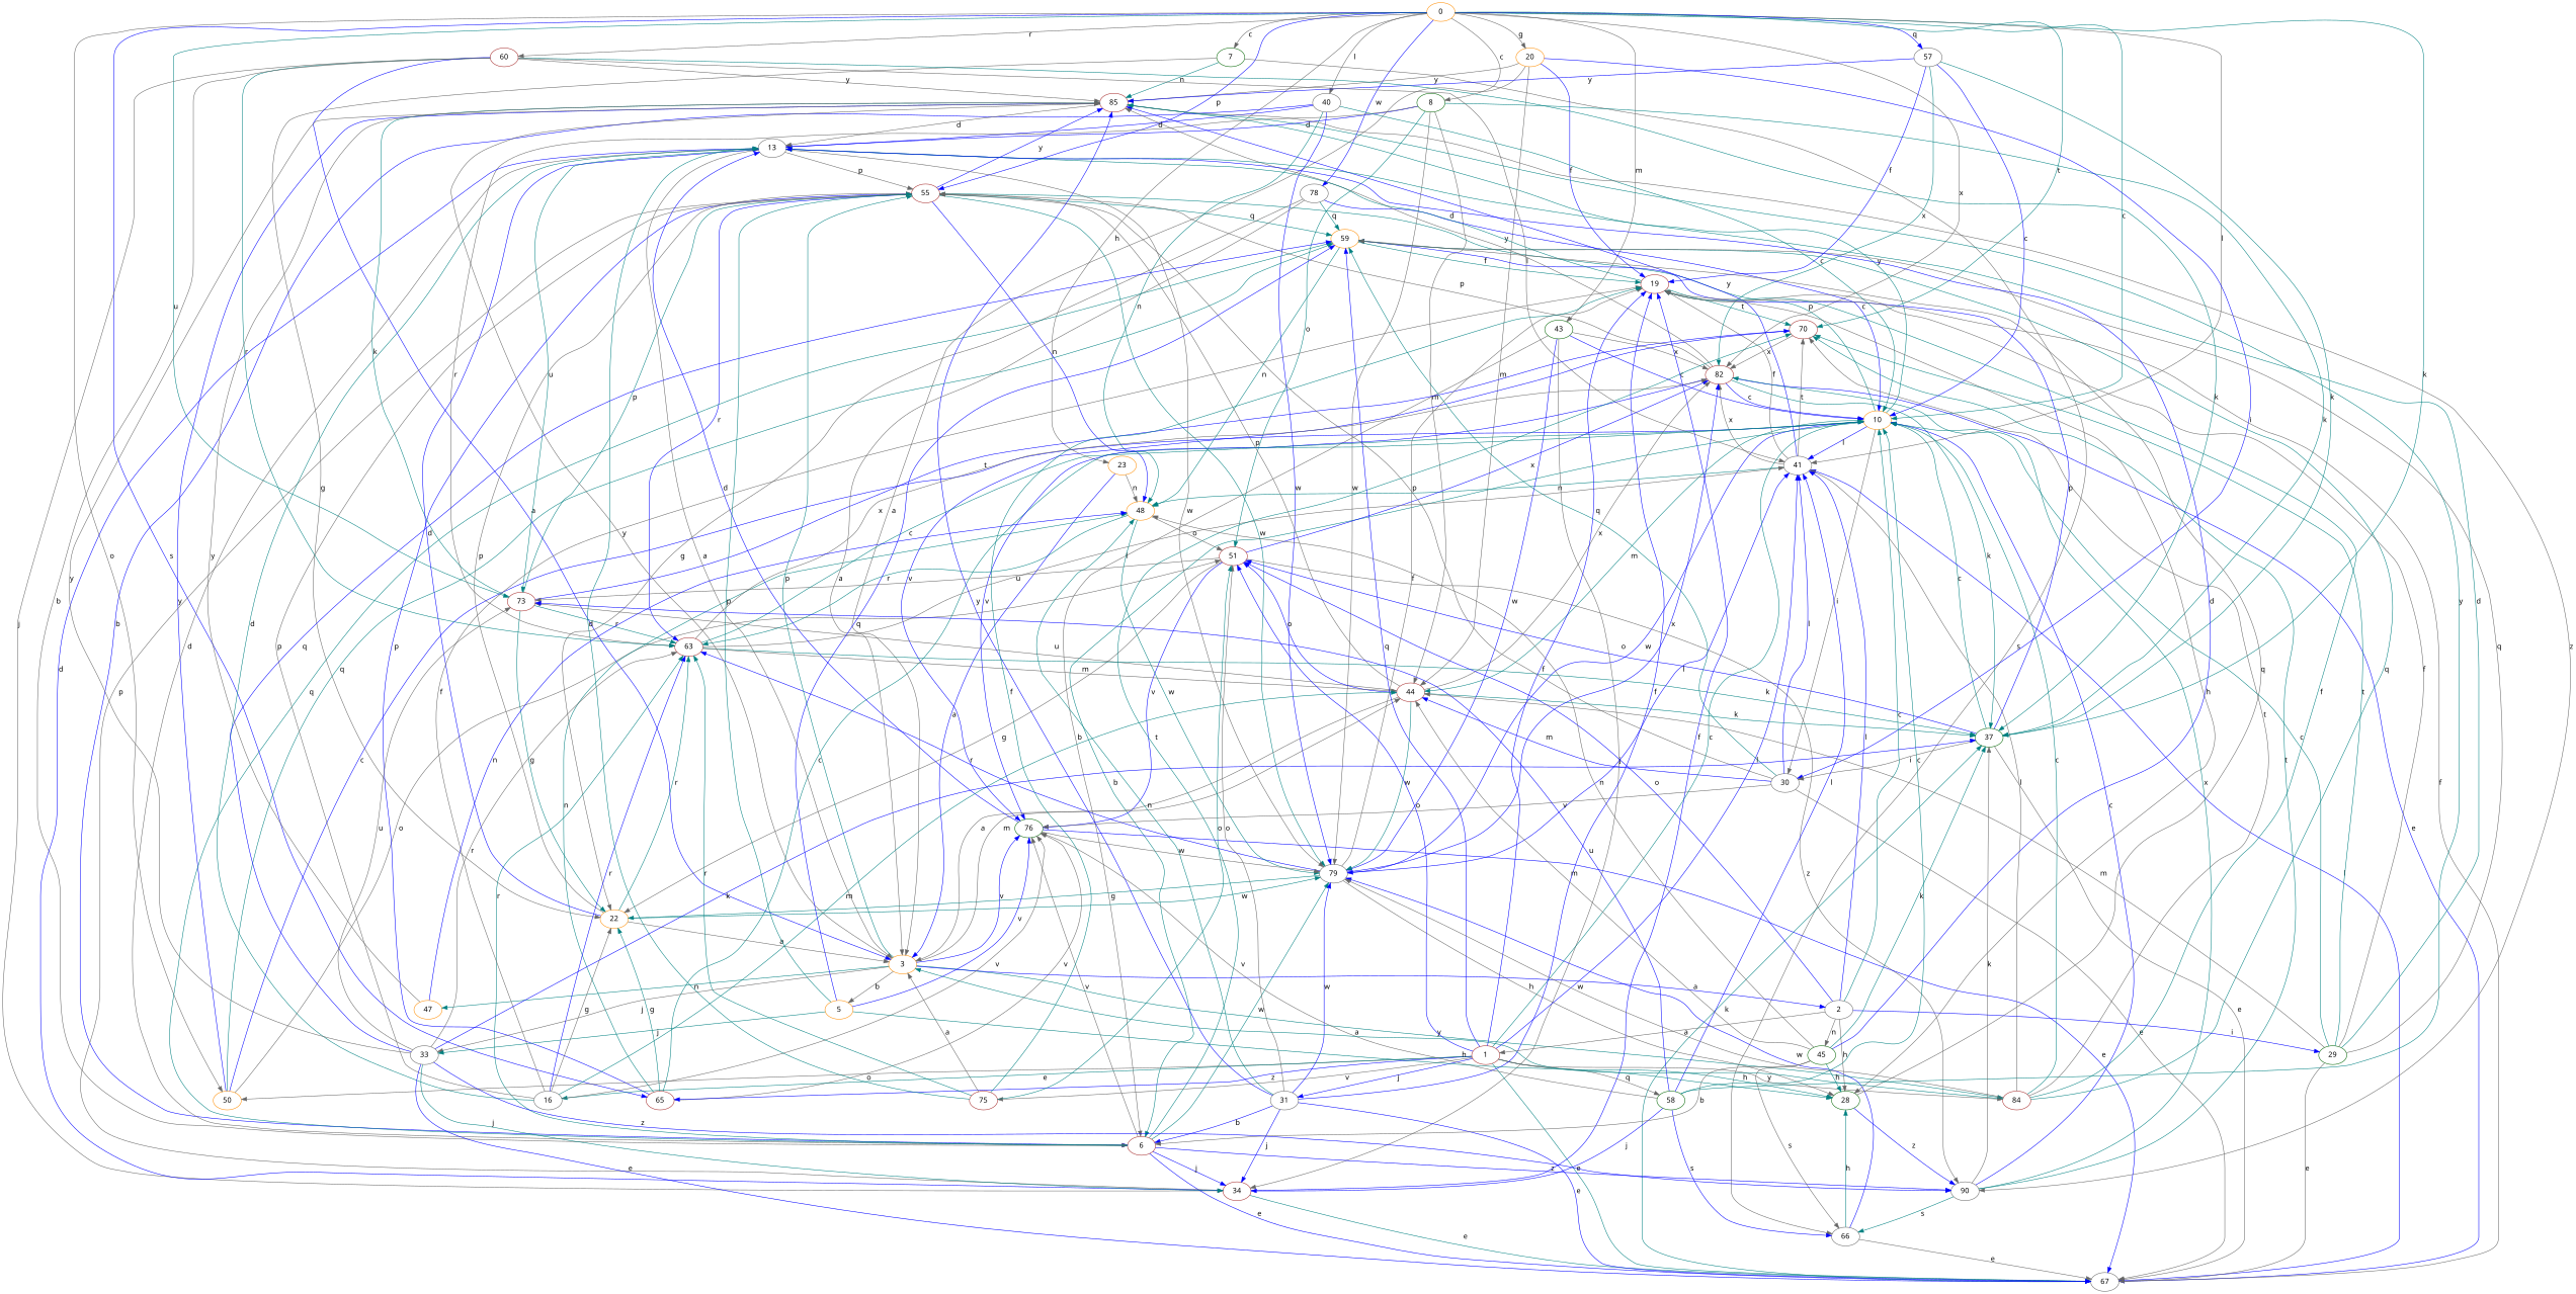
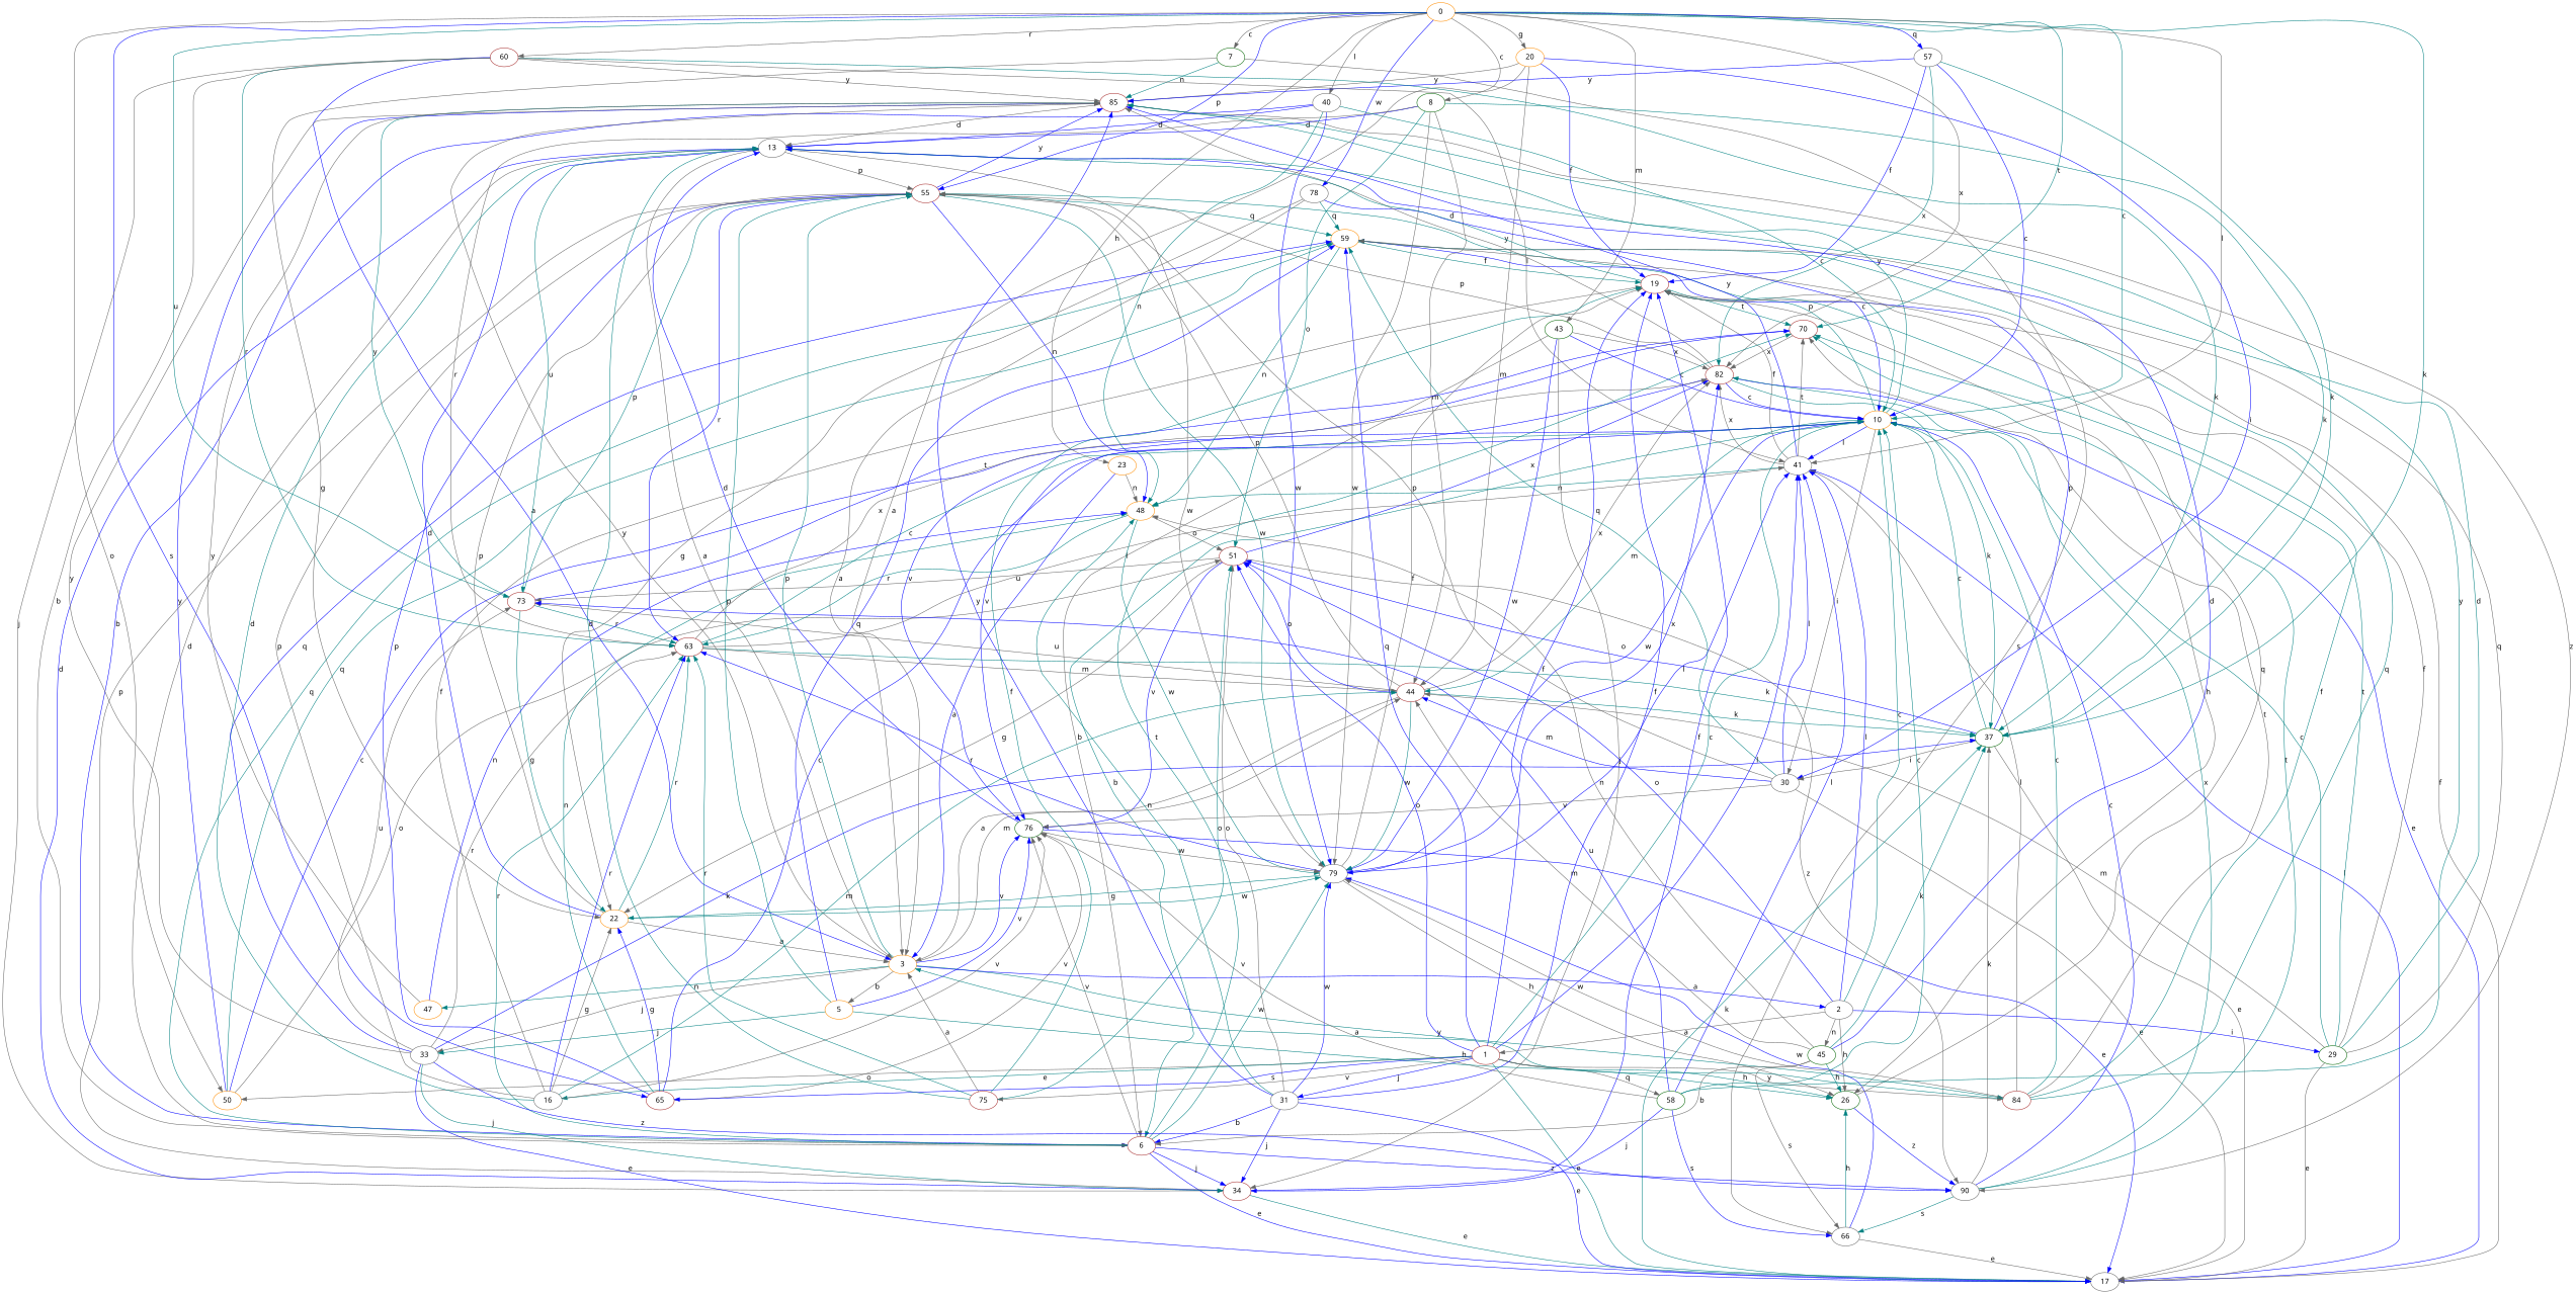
  strict digraph {
    fontname="Noto Sans"
    node [color=brown fontname="Noto Sans"]
    edge [color=gray40 fontname="Noto Sans"]
    0 [color=darkorange]
    7 [color=darkgreen]
    8 [color=darkgreen]
    10 [color=darkorange]
    20 [color=darkorange]
    23 [color=darkorange]
    37 [color=darkgreen]
    40 [color=gray40]
    41 [color=gray40]
    43 [color=darkgreen]
    50 [color=darkorange]
    55
    57 [color=gray40]
    60
    65
    70
    73
    78 [color=gray40]
    82
    85
    22 [color=darkorange]
    66 [color=gray40]
    51
    44
    13 [color=gray40]
    63
    79 [color=gray40]
    6
    30 [color=gray40]
    19
    3 [color=darkorange]
    48 [color=darkorange]
-   17 [color=gray40 label=67]
+   17 [color=gray40]
    59 [color=darkorange]
    34
    76 [color=darkgreen]
    1
    16 [color=gray40]
-   26 [color=darkgreen label=28]
+   26 [color=darkgreen]
    31 [color=gray40]
    58 [color=darkgreen]
    75
    84
    90 [color=gray40]
    2 [color=gray40]
    29 [color=darkgreen]
    45 [color=darkgreen]
    5 [color=darkorange]
    33 [color=gray40]
    47 [color=darkorange]
    0 -> 7 [label=c]
    0 -> 8 [label=c]
    0 -> 10 [color=teal label=c]
    0 -> 20 [label=g]
    0 -> 23 [label=h]
    0 -> 37 [color=teal label=k]
    0 -> 40 [label=l]
    0 -> 41 [label=l]
    0 -> 43 [label=m]
    0 -> 50 [label=o]
    0 -> 55 [color=blue label=p]
    0 -> 57 [color=blue label=q]
    0 -> 60 [label=r]
    0 -> 65 [color=blue label=s]
    0 -> 70 [color=teal label=t]
    0 -> 73 [color=teal label=u]
    0 -> 78 [color=blue label=w]
    0 -> 82 [label=x]
    7 -> 85 [color=teal label=n]
    7 -> 22 [label=g]
    7 -> 66 [label=s]
    8 -> 37 [color=teal label=k]
    8 -> 51 [color=teal label=o]
    8 -> 44 [label=m]
    8 -> 13 [color=blue label=d]
    8 -> 63 [label=r]
    8 -> 79 [label=w]
    10 -> 41 [color=blue label=l]
    10 -> 55 [color=teal label=p]
    10 -> 85 [color=teal label=y]
    10 -> 44 [color=teal label=m]
    10 -> 79 [color=blue label=w]
    10 -> 6 [color=teal label=b]
    10 -> 30 [label=i]
    20 -> 85 [label=y]
    20 -> 44 [label=m]
    20 -> 30 [color=blue label=i]
    20 -> 19 [color=blue label=f]
    20 -> 3 [label=a]
    23 -> 3 [color=blue label=a]
    23 -> 48 [label=n]
    37 -> 10 [color=teal label=c]
    37 -> 51 [color=blue label=o]
    37 -> 30 [label=i]
    37 -> 17 [label=e]
    37 -> 59 [color=blue label=p]
    40 -> 10 [color=teal label=c]
    40 -> 13 [color=blue label=d]
    40 -> 79 [color=blue label=w]
    40 -> 6 [color=blue label=b]
    40 -> 48 [color=teal label=n]
    41 -> 70 [label=t]
    41 -> 82 [label=x]
    41 -> 85 [color=blue label=y]
    41 -> 19 [label=f]
    41 -> 48 [color=teal label=n]
    43 -> 10 [color=blue label=c]
    43 -> 82 [label=x]
    43 -> 79 [color=blue label=w]
    43 -> 6 [label=b]
    43 -> 34 [label=j]
    50 -> 10 [color=blue label=c]
    50 -> 85 [color=blue label=y]
    50 -> 51 [label=o]
    50 -> 59 [color=teal label=q]
    55 -> 85 [color=blue label=y]
    55 -> 63 [color=blue label=r]
    55 -> 79 [color=teal label=w]
    55 -> 48 [color=blue label=n]
    55 -> 59 [color=teal label=q]
    57 -> 10 [color=blue label=c]
    57 -> 37 [color=teal label=k]
    57 -> 82 [color=teal label=x]
    57 -> 85 [color=blue label=y]
    57 -> 19 [color=blue label=f]
    60 -> 37 [color=teal label=k]
    60 -> 41 [label=l]
    60 -> 85 [label=y]
    60 -> 63 [color=teal label=r]
    60 -> 6 [label=b]
    60 -> 3 [color=blue label=a]
    60 -> 34 [label=j]
-   65 -> 10 [color=teal label=c]
+   65 -> 10 [color=blue label=c]
    65 -> 55 [color=blue label=p]
-   65 -> 22 [color=teal label=g]
+   65 -> 22 [color=blue label=g]
    65 -> 48 [color=teal label=n]
    65 -> 76 [label=v]
    70 -> 82 [label=x]
    70 -> 76 [color=blue label=v]
    73 -> 55 [color=teal label=p]
    73 -> 70 [color=blue label=t]
-   73 -> 85 [color=teal label=k]
+   73 -> 85 [color=teal label=y]
    73 -> 22 [color=teal label=g]
    73 -> 63 [color=teal label=r]
    78 -> 10 [color=blue label=c]
    78 -> 22 [label=g]
    78 -> 3 [label=a]
    78 -> 59 [color=teal label=q]
    82 -> 10 [color=blue label=c]
    82 -> 37 [color=teal label=k]
    82 -> 55 [label=p]
    82 -> 85 [label=y]
    82 -> 17 [color=blue label=e]
    82 -> 76 [color=blue label=v]
    85 -> 13 [label=d]
    85 -> 90 [label=z]
    22 -> 55 [label=p]
    22 -> 13 [color=blue label=d]
    22 -> 63 [color=teal label=r]
    22 -> 79 [color=teal label=w]
    22 -> 3 [label=a]
    66 -> 79 [color=blue label=w]
    66 -> 17 [label=e]
    66 -> 26 [color=teal label=h]
    51 -> 73 [label=u]
    51 -> 82 [color=blue label=x]
    51 -> 22 [label=g]
    51 -> 76 [color=blue label=v]
    51 -> 90 [label=z]
    44 -> 37 [color=teal label=k]
    44 -> 55 [label=p]
    44 -> 73 [label=u]
    44 -> 82 [label=x]
    44 -> 51 [color=blue label=o]
    44 -> 79 [color=teal label=w]
    44 -> 3 [label=a]
    13 -> 55 [label=p]
    13 -> 73 [color=teal label=u]
    13 -> 79 [label=w]
    13 -> 3 [label=a]
    63 -> 10 [color=teal label=c]
    63 -> 37 [color=teal label=k]
    63 -> 41 [label=l]
    63 -> 82 [label=x]
    63 -> 44 [label=m]
    79 -> 41 [color=blue label=l]
    79 -> 82 [color=blue label=x]
    79 -> 22 [color=teal label=g]
    79 -> 63 [color=blue label=r]
    79 -> 19 [label=f]
    79 -> 26 [label=h]
    6 -> 70 [color=teal label=t]
    6 -> 13 [label=d]
    6 -> 63 [color=teal label=r]
    6 -> 79 [color=teal label=w]
    6 -> 17 [color=blue label=e]
    6 -> 59 [color=teal label=q]
    6 -> 34 [color=blue label=j]
    6 -> 76 [label=v]
    6 -> 90 [color=blue label=z]
    30 -> 41 [color=blue label=l]
    30 -> 55 [label=p]
    30 -> 44 [color=blue label=m]
    30 -> 17 [label=e]
    30 -> 59 [color=teal label=q]
    30 -> 76 [label=v]
    19 -> 70 [color=teal label=t]
    19 -> 13 [color=teal label=d]
    19 -> 26 [label=h]
    3 -> 55 [color=teal label=p]
    3 -> 85 [label=y]
    3 -> 44 [label=m]
    3 -> 76 [color=blue label=v]
    3 -> 84 [color=teal label=y]
    3 -> 2 [color=blue label=a]
    3 -> 5 [label=b]
    3 -> 33 [label=j]
    3 -> 47 [color=teal label=n]
    48 -> 51 [label=o]
    48 -> 63 [color=teal label=r]
    48 -> 79 [color=teal label=w]
    17 -> 37 [color=teal label=k]
    17 -> 41 [color=blue label=l]
    17 -> 19 [label=f]
    59 -> 19 [color=teal label=f]
    59 -> 48 [color=teal label=n]
    34 -> 55 [label=p]
    34 -> 13 [color=blue label=d]
    34 -> 19 [color=blue label=f]
    34 -> 17 [color=teal label=e]
    76 -> 13 [color=blue label=d]
    76 -> 79 [label=w]
    76 -> 17 [color=blue label=e]
    1 -> 10 [color=teal label=c]
    1 -> 41 [color=blue label=l]
    1 -> 50 [label=o]
-   1 -> 65 [color=blue label=z]
+   1 -> 65 [color=blue label=s]
    1 -> 51 [color=blue label=o]
    1 -> 19 [color=blue label=f]
    1 -> 17 [color=teal label=e]
    1 -> 59 [color=blue label=q]
    1 -> 16 [color=teal label=e]
    1 -> 26 [color=teal label=h]
    1 -> 31 [color=blue label=j]
    1 -> 58 [label=q]
    1 -> 75 [label=v]
    1 -> 84 [label=y]
    16 -> 55 [label=p]
    16 -> 22 [label=g]
    16 -> 44 [color=teal label=m]
    16 -> 13 [color=teal label=d]
    16 -> 63 [color=blue label=r]
    16 -> 19 [label=f]
    16 -> 76 [label=v]
    26 -> 59 [label=q]
    26 -> 90 [color=blue label=z]
    31 -> 85 [color=blue label=y]
    31 -> 51 [label=o]
    31 -> 79 [color=blue label=w]
    31 -> 6 [color=blue label=b]
    31 -> 19 [color=blue label=f]
    31 -> 48 [color=teal label=n]
    31 -> 17 [color=blue label=e]
    31 -> 34 [color=blue label=j]
    58 -> 10 [color=teal label=c]
    58 -> 41 [color=blue label=l]
    58 -> 73 [color=blue label=u]
    58 -> 85 [color=teal label=y]
    58 -> 66 [color=blue label=s]
    58 -> 34 [color=blue label=j]
    58 -> 76 [label=v]
    75 -> 51 [color=teal label=o]
    75 -> 13 [color=teal label=d]
    75 -> 63 [color=teal label=r]
    75 -> 19 [color=teal label=f]
    75 -> 3 [label=a]
    84 -> 10 [color=teal label=c]
    84 -> 41 [label=l]
    84 -> 70 [label=t]
    84 -> 79 [label=w]
    84 -> 19 [color=teal label=f]
    84 -> 3 [color=teal label=a]
    84 -> 59 [color=teal label=q]
    90 -> 10 [color=blue label=c]
    90 -> 37 [label=k]
    90 -> 70 [color=teal label=t]
    90 -> 82 [color=teal label=x]
    90 -> 66 [color=teal label=s]
    2 -> 10 [color=teal label=c]
    2 -> 41 [color=blue label=l]
    2 -> 51 [color=blue label=o]
    2 -> 1 [label=a]
    2 -> 26 [label=h]
    2 -> 29 [color=blue label=i]
    2 -> 45 [label=n]
    29 -> 10 [color=teal label=c]
    29 -> 70 [color=teal label=t]
    29 -> 44 [label=m]
    29 -> 13 [color=teal label=d]
    29 -> 19 [label=f]
    29 -> 17 [label=e]
    29 -> 59 [label=q]
    45 -> 37 [color=teal label=k]
    45 -> 66 [label=s]
    45 -> 44 [label=m]
    45 -> 13 [color=blue label=d]
    45 -> 6 [label=b]
    45 -> 48 [label=n]
    45 -> 26 [color=teal label=h]
    5 -> 55 [color=teal label=p]
    5 -> 59 [color=blue label=q]
    5 -> 76 [color=blue label=v]
    5 -> 26 [color=teal label=h]
    5 -> 33 [color=teal label=j]
    33 -> 37 [color=blue label=k]
    33 -> 73 [label=u]
    33 -> 85 [label=y]
    33 -> 63 [label=r]
    33 -> 17 [color=blue label=e]
    33 -> 59 [color=blue label=q]
    33 -> 34 [color=teal label=j]
    33 -> 90 [color=blue label=z]
    47 -> 85 [label=y]
    47 -> 48 [color=blue label=n]
  }
